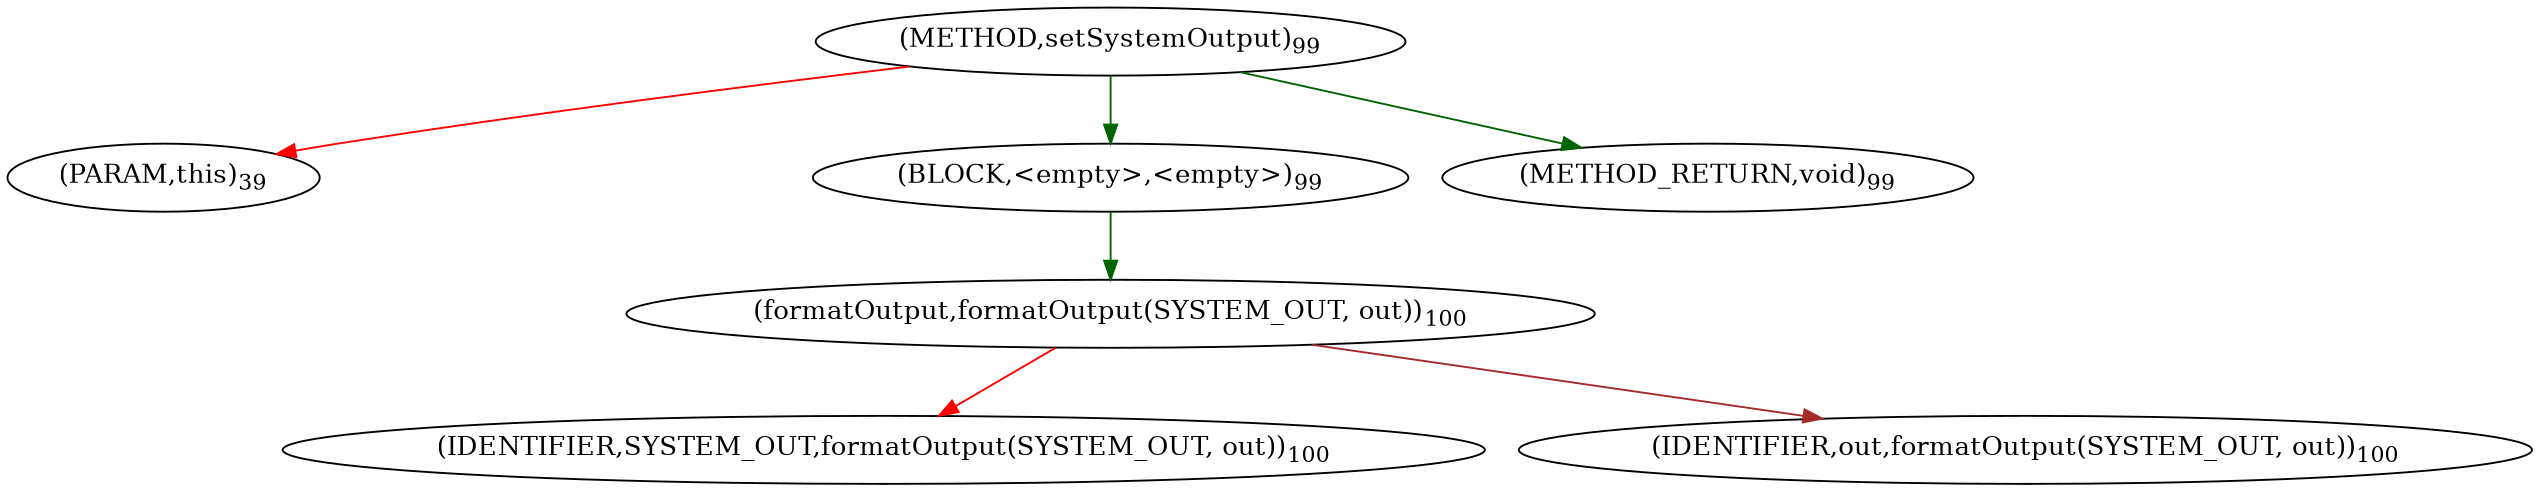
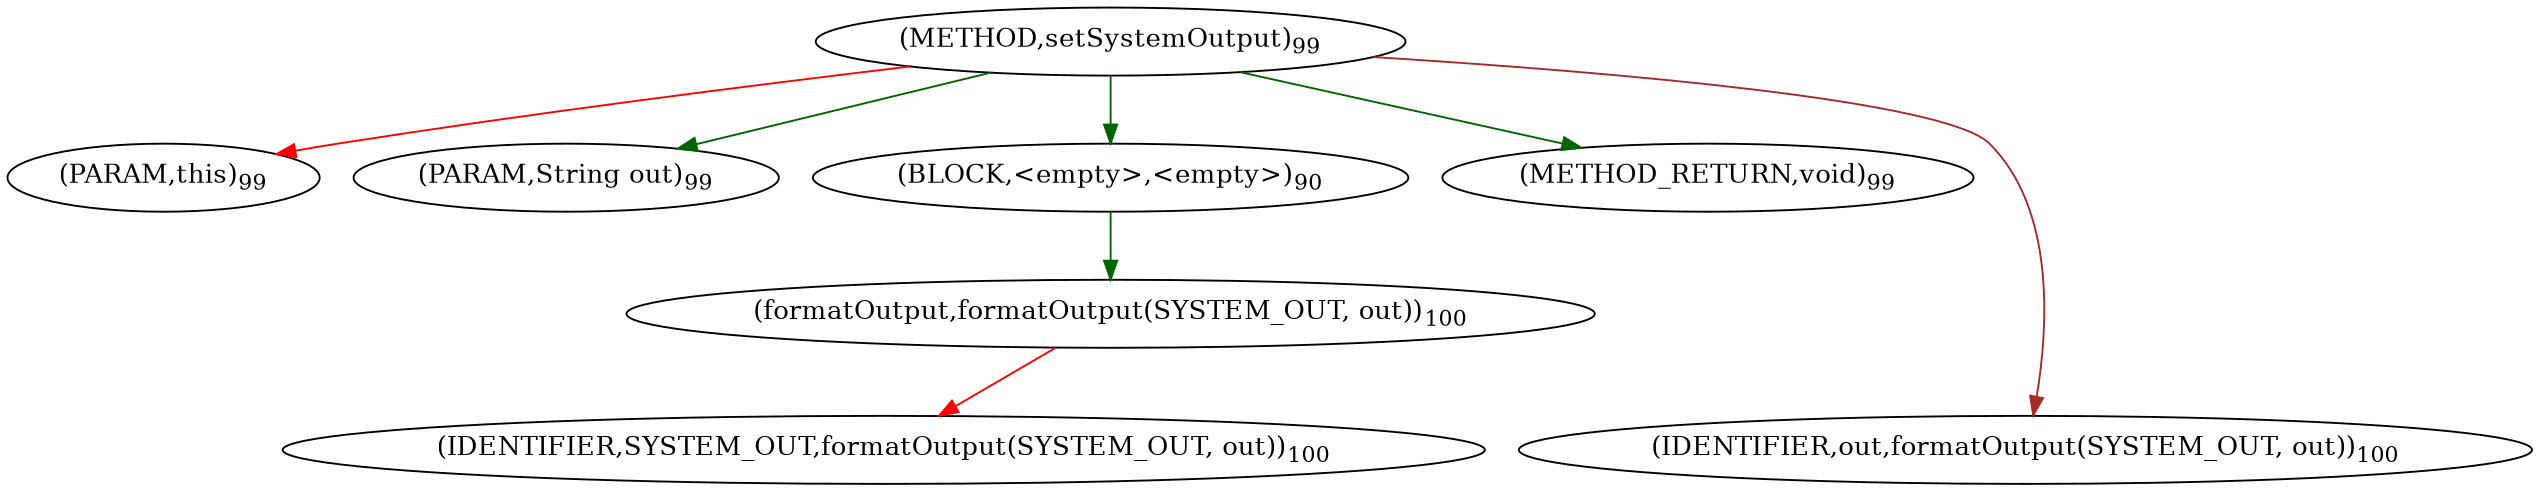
  digraph {
    edge [color=darkgreen]
    n1 [label=<(METHOD,setSystemOutput)<SUB>99</SUB>>]
-   n2 [label=<(PARAM,this)<SUB>39</SUB>>]
-   n4 [label=<(BLOCK,&lt;empty&gt;,&lt;empty&gt;)<SUB>99</SUB>>]
+   n2 [label=<(PARAM,this)<SUB>99</SUB>>]
+   n3 [label=<(PARAM,String out)<SUB>99</SUB>>]
+   n4 [label=<(BLOCK,&lt;empty&gt;,&lt;empty&gt;)<SUB>90</SUB>>]
    n5 [label=<(METHOD_RETURN,void)<SUB>99</SUB>>]
    n6 [label=<(formatOutput,formatOutput(SYSTEM_OUT, out))<SUB>100</SUB>>]
    n7 [label=<(IDENTIFIER,SYSTEM_OUT,formatOutput(SYSTEM_OUT, out))<SUB>100</SUB>>]
    n8 [label=<(IDENTIFIER,out,formatOutput(SYSTEM_OUT, out))<SUB>100</SUB>>]
    n1 -> n2 [color=red]
+   n1 -> n3
    n1 -> n4
    n1 -> n5
    n4 -> n6
    n6 -> n7 [color=red]
-   n6 -> n8 [color=brown]
+   n1 -> n8 [color=brown]
  }
